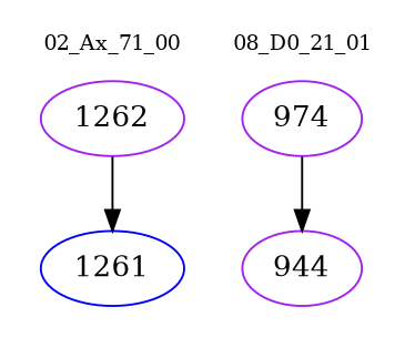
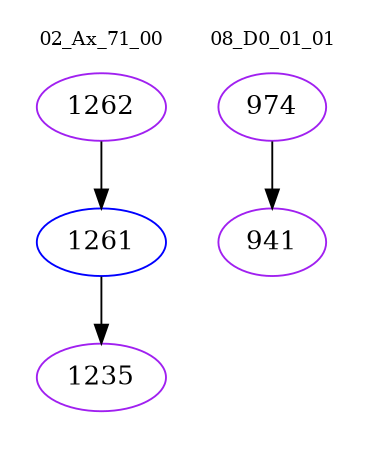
  digraph {
    node [color=purple]
    edge [color=black]
    n1 [label=1262]
    n2 [color=blue label=1261]
+   n3 [label=1235]
    n4 [label=974]
-   n5 [label=944]
+   n5 [label=941]
    subgraph cluster_1 {
      color=white
      fontsize=10
      label="02_Ax_71_00"
      n1
      n2
+     n3
    }
    subgraph cluster_2 {
      color=white
      fontsize=10
-     label="08_D0_21_01"
+     label="08_D0_01_01"
      n4
      n5
    }
    n1 -> n2
+   n2 -> n3
    n4 -> n5
  }
